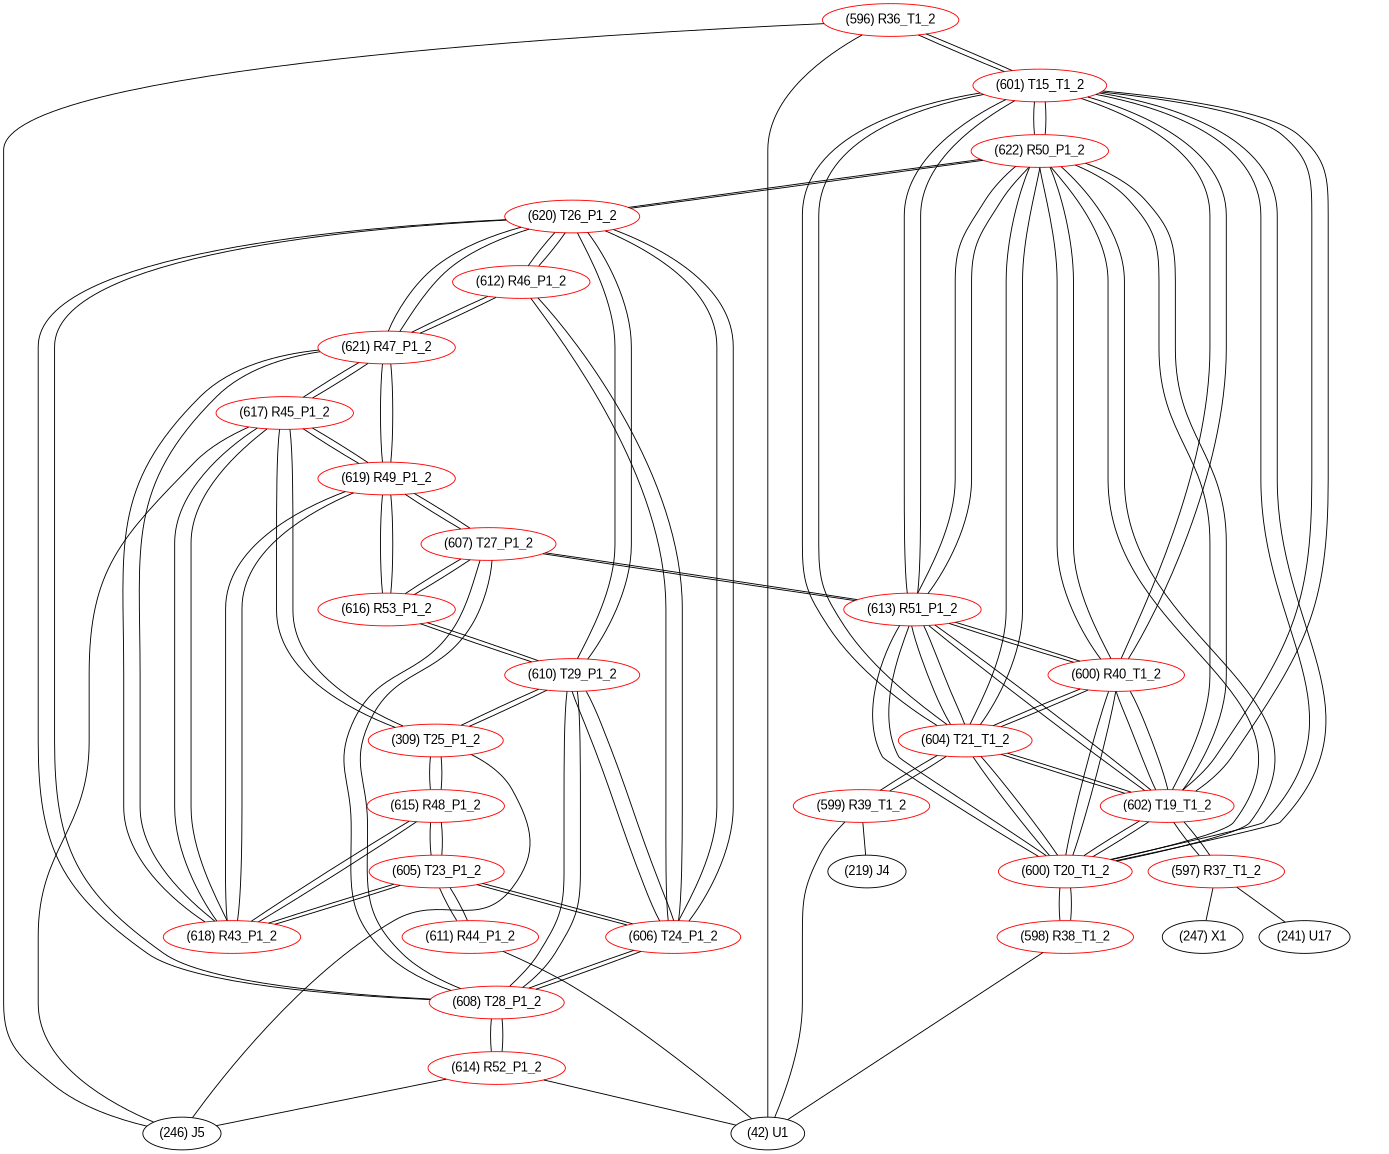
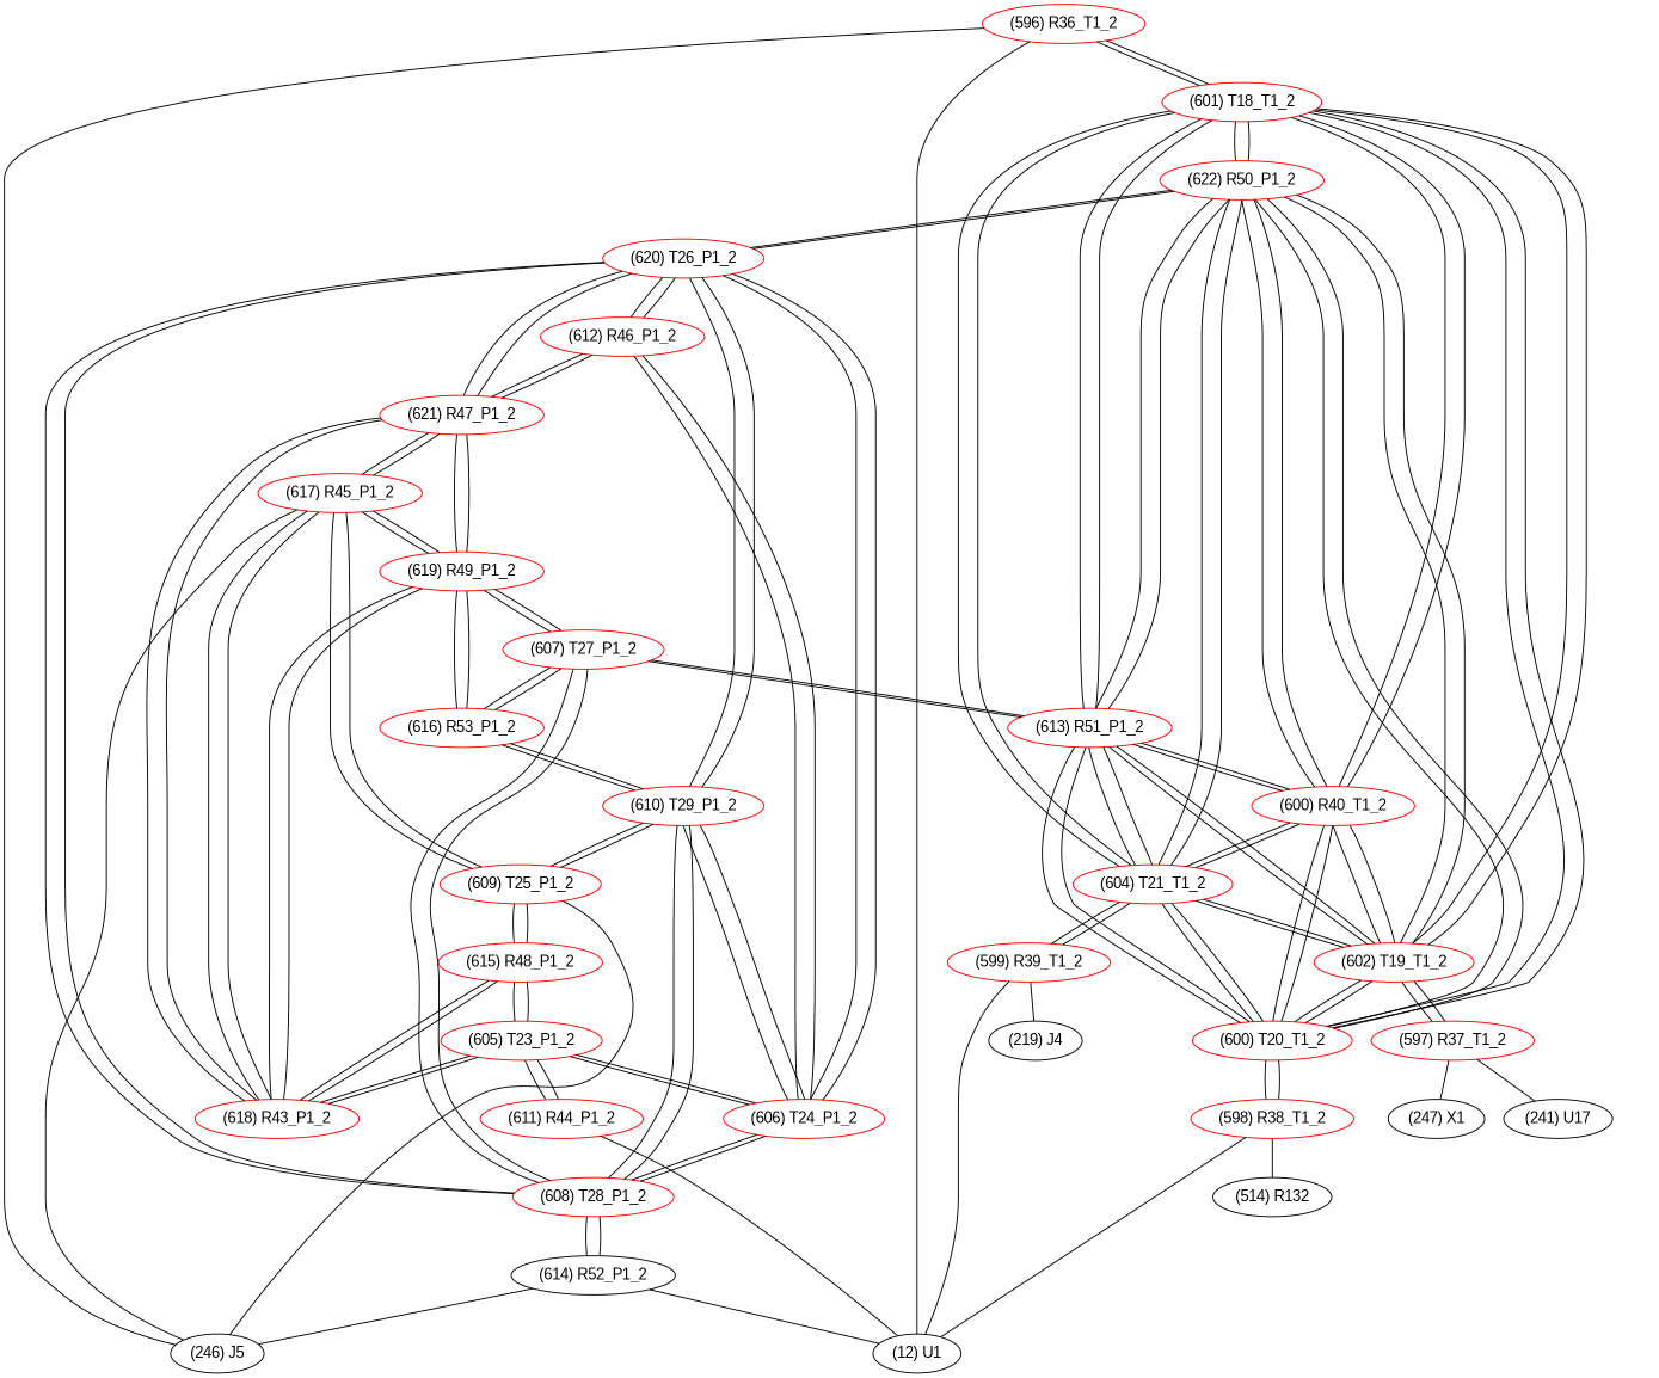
  graph {
    fontname="Liberation Sans"
    node [color=red fontname="Liberation Sans"]
    edge [fontname="Liberation Sans"]
    n1 [label="(596) R36_T1_2"]
    n2 [label="(246) J5" color=""]
-   n3 [label="(42) U1" color=""]
-   n4 [label="(601) T15_T1_2"]
+   n3 [label="(12) U1" color=""]
+   n4 [label="(601) T18_T1_2"]
    n5 [label="(602) T19_T1_2"]
    n6 [label="(600) T20_T1_2"]
    n7 [label="(604) T21_T1_2"]
    n8 [label="(600) R40_T1_2"]
    n9 [label="(613) R51_P1_2"]
    n10 [label="(622) R50_P1_2"]
    n11 [label="(597) R37_T1_2"]
    n12 [label="(598) R38_T1_2"]
    n13 [label="(599) R39_T1_2"]
    n14 [label="(607) T27_P1_2"]
    n15 [label="(620) T26_P1_2"]
    n16 [label="(241) U17" color=""]
    n17 [label="(247) X1" color=""]
+   n18 [label="(514) R132" color=""]
    n19 [label="(219) J4" color=""]
    n20 [label="(619) R49_P1_2"]
    n21 [label="(608) T28_P1_2"]
    n22 [label="(616) R53_P1_2"]
    n23 [label="(606) T24_P1_2"]
    n24 [label="(621) R47_P1_2"]
    n25 [label="(610) T29_P1_2"]
    n26 [label="(612) R46_P1_2"]
    n27 [label="(605) T23_P1_2"]
    n28 [label="(615) R48_P1_2"]
    n29 [label="(618) R43_P1_2"]
    n30 [label="(611) R44_P1_2"]
-   n31 [label="(309) T25_P1_2"]
+   n31 [label="(609) T25_P1_2"]
    n32 [label="(617) R45_P1_2"]
-   n33 [label="(614) R52_P1_2"]
+   n33 [color=black label="(614) R52_P1_2"]
    n1 -- n2
    n1 -- n3
    n1 -- n4
    n4 -- n1
    n4 -- n5
    n4 -- n6
    n4 -- n7
    n4 -- n8
    n4 -- n9
    n4 -- n10
    n5 -- n4
    n5 -- n6
    n5 -- n7
    n5 -- n8
    n5 -- n9
    n5 -- n10
    n5 -- n11
    n6 -- n4
    n6 -- n5
    n6 -- n7
    n6 -- n8
    n6 -- n9
    n6 -- n10
    n6 -- n12
    n7 -- n4
    n7 -- n5
    n7 -- n6
    n7 -- n8
    n7 -- n9
    n7 -- n10
    n7 -- n13
    n8 -- n4
    n8 -- n5
    n8 -- n6
    n8 -- n7
    n8 -- n9
    n8 -- n10
    n9 -- n4
    n9 -- n5
    n9 -- n6
    n9 -- n7
    n9 -- n8
    n9 -- n10
    n9 -- n14
    n10 -- n4
    n10 -- n5
    n10 -- n6
    n10 -- n7
    n10 -- n8
    n10 -- n9
    n10 -- n15
    n11 -- n5
    n11 -- n16
    n11 -- n17
    n12 -- n3
    n12 -- n6
+   n12 -- n18
    n13 -- n3
    n13 -- n7
    n13 -- n19
    n14 -- n9
    n14 -- n20
    n14 -- n21
    n14 -- n22
    n15 -- n10
    n15 -- n21
    n15 -- n23
    n15 -- n24
    n15 -- n25
    n15 -- n26
    n20 -- n14
    n20 -- n22
    n20 -- n24
    n20 -- n29
    n20 -- n32
    n21 -- n14
    n21 -- n15
    n21 -- n23
    n21 -- n25
    n21 -- n33
    n22 -- n14
    n22 -- n20
    n22 -- n25
    n23 -- n15
    n23 -- n21
    n23 -- n25
    n23 -- n26
    n23 -- n27
    n24 -- n15
    n24 -- n20
    n24 -- n26
    n24 -- n29
    n24 -- n32
    n25 -- n15
    n25 -- n21
    n25 -- n22
    n25 -- n23
    n25 -- n31
    n26 -- n15
    n26 -- n23
    n26 -- n24
    n27 -- n23
    n27 -- n28
    n27 -- n29
    n27 -- n30
    n28 -- n27
    n28 -- n29
    n28 -- n31
    n29 -- n20
    n29 -- n24
    n29 -- n27
    n29 -- n28
    n29 -- n32
    n30 -- n3
    n30 -- n27
    n31 -- n2
    n31 -- n25
    n31 -- n28
    n31 -- n32
    n32 -- n2
    n32 -- n20
    n32 -- n24
    n32 -- n29
    n32 -- n31
    n33 -- n2
    n33 -- n3
    n33 -- n21
  }
